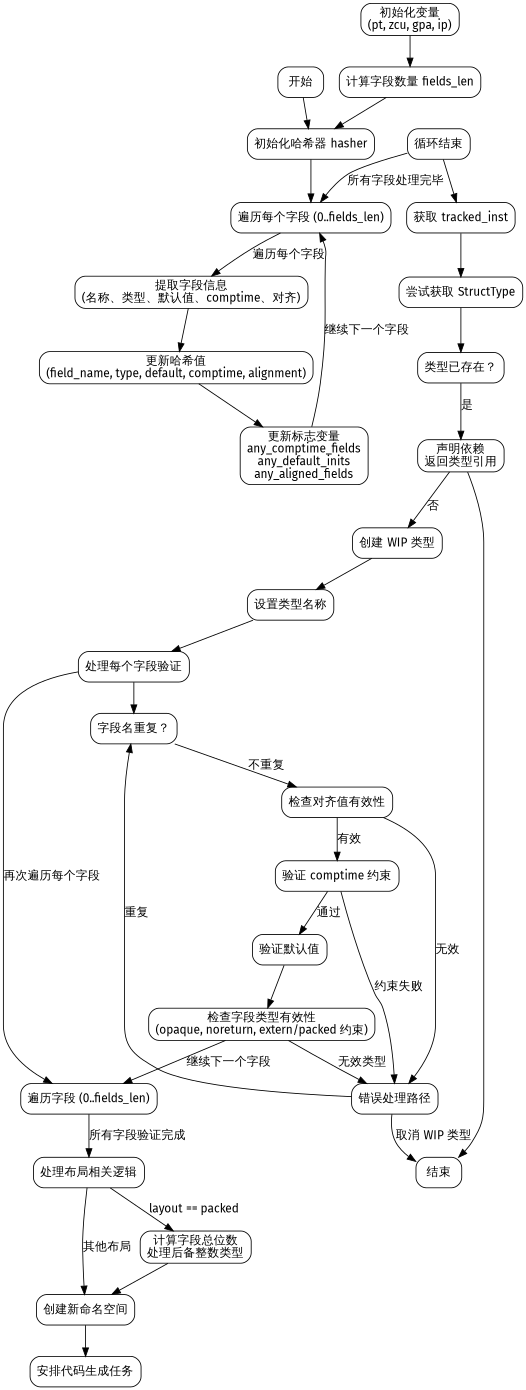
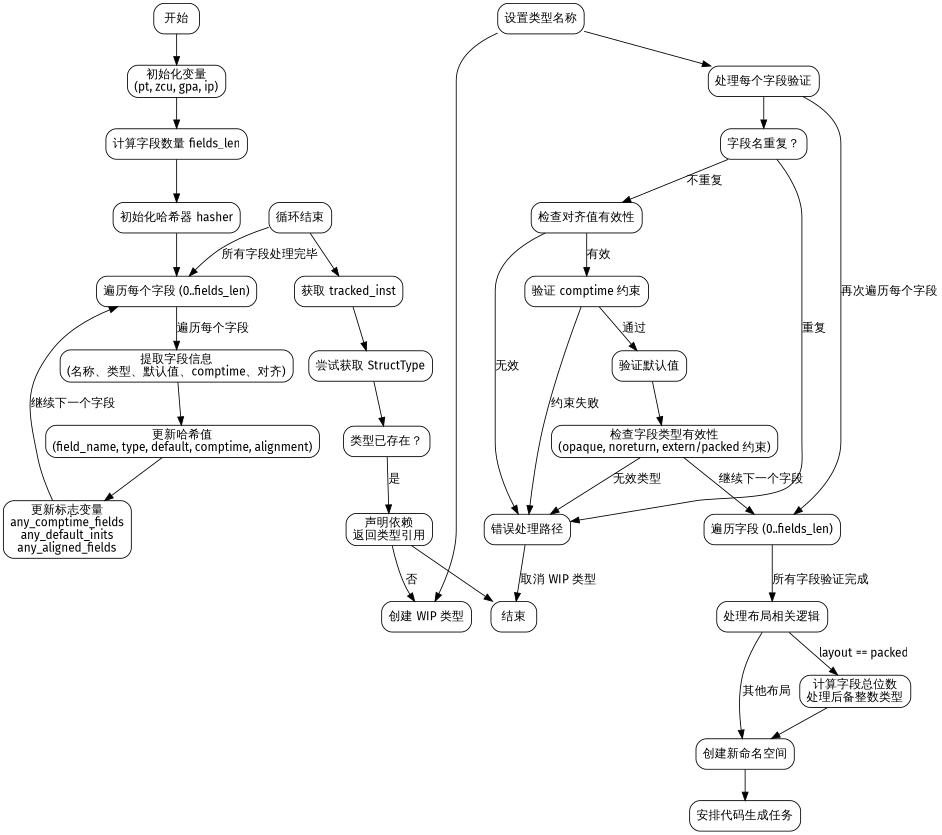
  digraph {
    fontname="Fira Sans"
    node [fontname="Fira Sans" shape=rectangle style=rounded]
    edge [fontname="Fira Sans"]
    n1 [label="开始"]
    n2 [label="初始化变量\n(pt, zcu, gpa, ip)"]
    n3 [label="计算字段数量 fields_len"]
    n4 [label="初始化哈希器 hasher"]
    n5 [label="遍历每个字段 (0..fields_len)"]
    n6 [label="提取字段信息\n(名称、类型、默认值、comptime、对齐)"]
    n7 [label="更新哈希值\n(field_name, type, default, comptime, alignment)"]
    n8 [label="循环结束"]
    n9 [label="获取 tracked_inst"]
    n10 [label="更新标志变量\nany_comptime_fields\nany_default_inits\nany_aligned_fields"]
    n11 [label="尝试获取 StructType"]
    n12 [label="类型已存在？"]
    n13 [label="声明依赖\n返回类型引用"]
    n14 [label="创建 WIP 类型"]
    n15 [label="结束"]
    n16 [label="设置类型名称"]
    n17 [label="处理每个字段验证"]
    n18 [label="遍历字段 (0..fields_len)"]
    n19 [label="字段名重复？"]
    n20 [label="处理布局相关逻辑"]
    n21 [label="检查对齐值有效性"]
    n22 [label="错误处理路径"]
    n23 [label="验证 comptime 约束"]
    n24 [label="验证默认值"]
    n25 [label="检查字段类型有效性\n(opaque, noreturn, extern/packed 约束)"]
    n26 [label="计算字段总位数\n处理后备整数类型"]
    n27 [label="创建新命名空间"]
    n28 [label="安排代码生成任务"]
-   n1 -> n4
+   n1 -> n2
    n2 -> n3
    n3 -> n4
    n4 -> n5
    n5 -> n6 [label="遍历每个字段"]
    n6 -> n7
    n7 -> n10
    n8 -> n5 [label="所有字段处理完毕"]
    n8 -> n9
    n9 -> n11
    n10 -> n5 [label="继续下一个字段"]
    n11 -> n12
    n12 -> n13 [label="是"]
    n13 -> n14 [label="否"]
    n13 -> n15
-   n14 -> n16
+   n16 -> n14
    n16 -> n17
    n17 -> n18 [label="再次遍历每个字段"]
    n17 -> n19
    n18 -> n20 [label="所有字段验证完成"]
    n19 -> n21 [label="不重复"]
-   n22 -> n19 [label="重复"]
+   n19 -> n22 [label="重复"]
    n20 -> n26 [label="layout == packed"]
    n20 -> n27 [label="其他布局"]
    n21 -> n22 [label="无效"]
    n21 -> n23 [label="有效"]
    n22 -> n15 [label="取消 WIP 类型"]
    n23 -> n22 [label="约束失败"]
    n23 -> n24 [label="通过"]
    n24 -> n25
    n25 -> n18 [label="继续下一个字段"]
    n25 -> n22 [label="无效类型"]
    n26 -> n27
    n27 -> n28
  }
